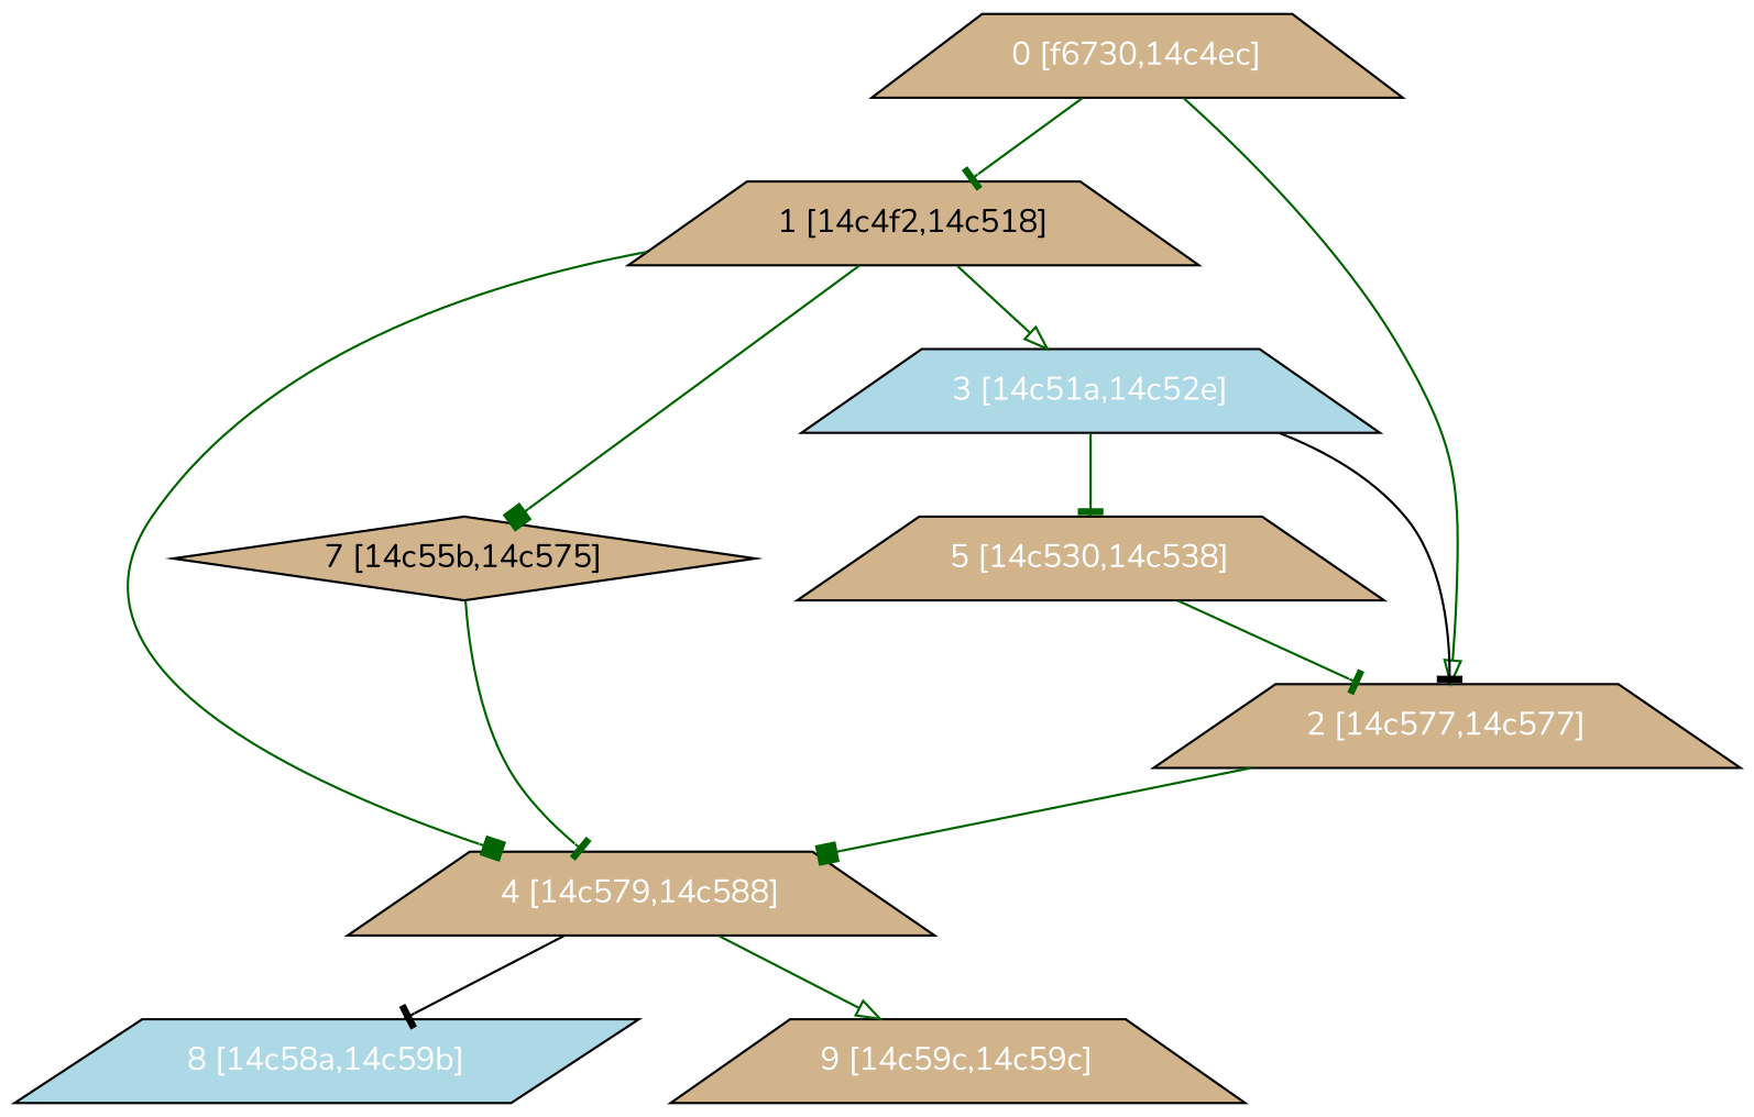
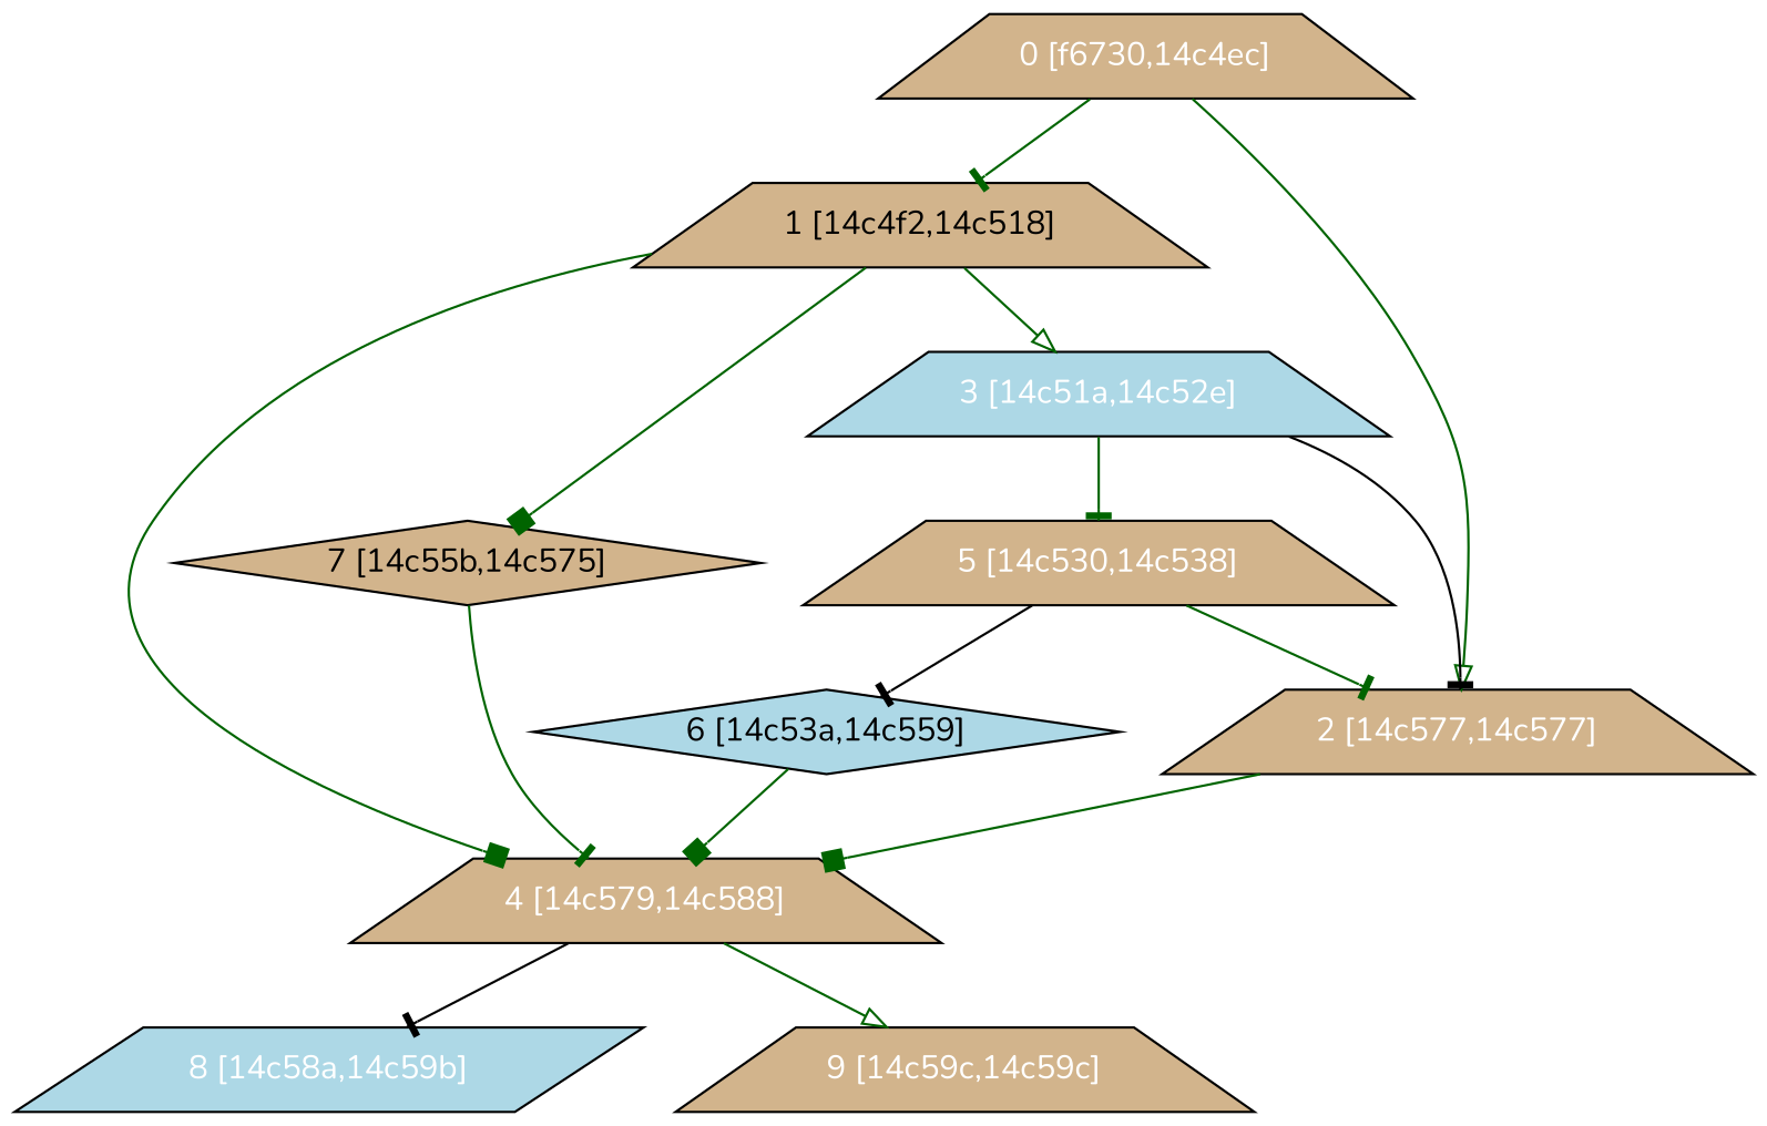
  digraph {
    fontname=Nunito
    node [fillcolor=tan fontcolor="#ffffff" fontname=Nunito shape=trapezium style=filled]
    edge [arrowhead=tee color=darkgreen fontname=Nunito]
    n1 [label="0 [f6730,14c4ec]"]
    n2 [fontcolor="#000000" label="1 [14c4f2,14c518]"]
    n3 [label="2 [14c577,14c577]"]
    n4 [fillcolor=lightblue label="3 [14c51a,14c52e]"]
    n5 [label="4 [14c579,14c588]"]
    n6 [fontcolor="#000000" label="7 [14c55b,14c575]" shape=diamond]
    n7 [label="5 [14c530,14c538]"]
    n8 [fillcolor=lightblue label="8 [14c58a,14c59b]" shape=parallelogram]
    n9 [label="9 [14c59c,14c59c]"]
+   n10 [fillcolor=lightblue fontcolor="#000000" label="6 [14c53a,14c559]" shape=diamond]
    n1 -> n2
    n1 -> n3 [arrowhead=onormal]
    n2 -> n4 [arrowhead=onormal]
    n2 -> n5 [arrowhead=box]
    n2 -> n6 [arrowhead=box]
    n3 -> n5 [arrowhead=box]
    n4 -> n3 [color=black]
    n4 -> n7
    n5 -> n8 [color=black]
    n5 -> n9 [arrowhead=onormal]
    n6 -> n5
    n7 -> n3
+   n7 -> n10 [color=black]
+   n10 -> n5 [arrowhead=box]
  }
